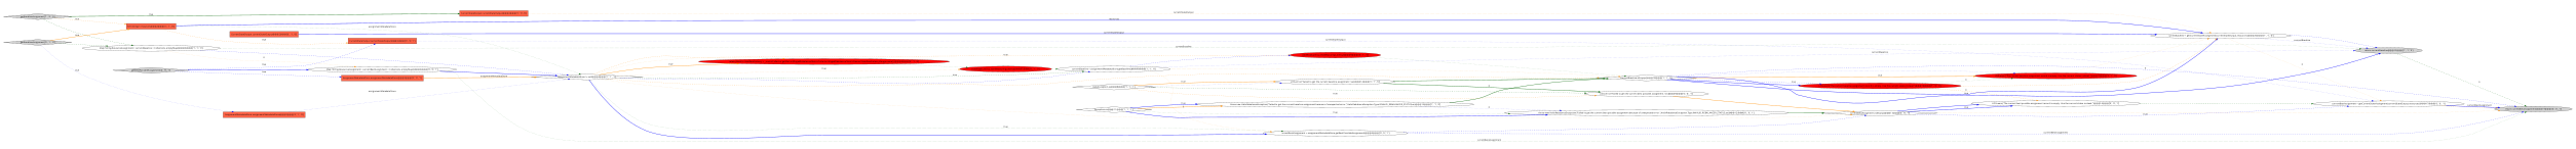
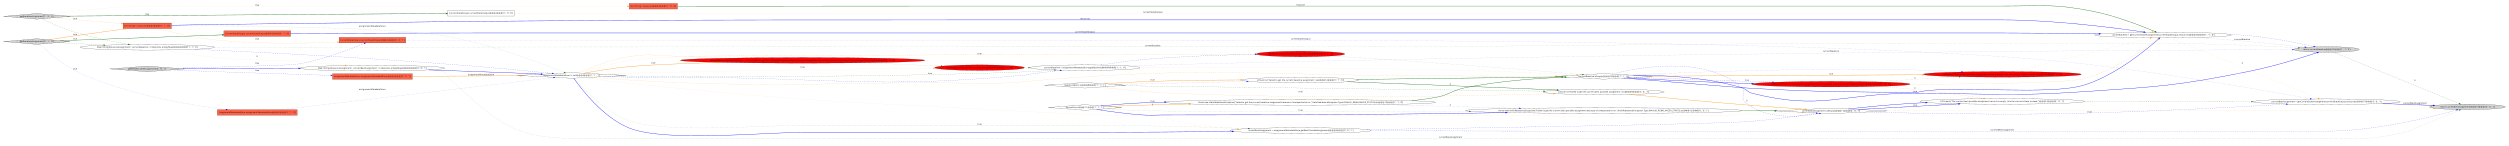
  digraph {
    fontname="Open Sans"
    rankdir=LR
    node [fillcolor=white fontname="Open Sans" shape=ellipse style=filled]
    edge [color=blue fontname="Open Sans" style=dotted]
    n1 [fillcolor=red label="stateReadLatency.endMeasuringLatency()@@@9@@@['0', '1', '0']"]
    n2 [label="currentBaseline.isEmpty()@@@18@@@['1', '1', '0']" shape=diamond]
    n3 [label="currentBestAssignment.isEmpty()@@@15@@@['0', '0', '1']" shape=diamond]
    n4 [label="currentBaseline = getCurrentStateAssingment(currentStateOutput,resources)@@@20@@@['1', '1', '0']"]
    n5 [fillcolor=lightgray label="return currentBaseline@@@22@@@['1', '1', '0']"]
    n6 [fillcolor=red label="LOG.warn(\"The current baseline assignment record is empty. Use the current states instead.\")@@@19@@@['0', '1', '0']"]
    n7 [fillcolor=red label="LOG.warn(\"The current baseline assignment record is empty. Use the current states instead.\")@@@16@@@['1', '0', '0']"]
    n8 [fillcolor=lightgray label="getBaselineAssignment['0', '1', '0']" shape=diamond]
    n9 [fillcolor=tomato label="CurrentStateOutput currentStateOutput@@@2@@@['0', '1', '0']" shape=box]
    n10 [label="Map<String,ResourceAssignment> currentBaseline = Collections.emptyMap()@@@3@@@['1', '1', '0']"]
    n11 [fillcolor=tomato label="AssignmentMetadataStore assignmentMetadataStore@@@2@@@['0', '1', '0']" shape=box]
    n12 [fillcolor=tomato label="Set<String> resources@@@2@@@['1', '1', '0']" shape=box]
    n13 [label="assignmentMetadataStore != null@@@4@@@['1', '1', '1']" shape=diamond]
    n14 [label="Map<String,ResourceAssignment> currentBestAssignment = Collections.emptyMap()@@@3@@@['0', '0', '1']"]
    n15 [fillcolor=tomato label="CurrentStateOutput currentStateOutput@@@2@@@['0', '0', '1']" shape=box]
    n16 [label="throw new HelixRebalanceException(\"Failed to get the current baseline assignment because of unexpected error.\",HelixRebalanceException.Type.INVALID_REBALANCER_STATUS,ex)@@@15@@@['1', '1', '0']"]
    n17 [label="throw new HelixRebalanceException(\"Failed to get the current best possible assignment because of unexpected error.\",HelixRebalanceException.Type.INVALID_REBALANCER_STATUS,ex)@@@12@@@['0', '0', '1']"]
    n18 [label="LOG.warn(\"The current best possible assignment record is empty. Use the current states instead.\")@@@16@@@['0', '0', '1']"]
    n19 [label="currentBestAssignment = getCurrentStateAssingment(currentStateOutput,resources)@@@17@@@['0', '0', '1']"]
    n20 [fillcolor=lightgray label="return currentBestAssignment@@@19@@@['0', '0', '1']"]
    n21 [label="LOG.error(\"Failed to get the current baseline assignment.\",ex)@@@12@@@['1', '1', '0']"]
    n22 [label="LOG.error(\"Failed to get the current best possible assignment.\",ex)@@@9@@@['0', '0', '1']"]
    n23 [label="currentBestAssignment = assignmentMetadataStore.getBestPossibleAssignment()@@@6@@@['0', '0', '1']"]
    n24 [fillcolor=red label="stateReadLatency.startMeasuringLatency()@@@7@@@['0', '1', '0']"]
    n25 [label="currentBaseline = assignmentMetadataStore.getBaseline()@@@8@@@['1', '1', '0']"]
    n26 [fillcolor=red label="LatencyMetric stateReadLatency = _metricCollector.getMetric(WagedRebalancerMetricCollector.WagedRebalancerMetricNames.StateReadLatencyGauge.name(),)@@@6@@@['0', '1', '0']"]
    n27 [fillcolor=tomato label="AssignmentMetadataStore assignmentMetadataStore@@@2@@@['0', '0', '1']" shape=box]
-   n28 [fillcolor=tomato label="CurrentStateOutput currentStateOutput@@@2@@@['1', '0', '0']" shape=box]
+   n28 [label="CurrentStateOutput currentStateOutput@@@2@@@['1', '0', '0']" shape=box]
    n29 [label="Exception ex@@@11@@@['1', '1', '1']" shape=diamond]
    n30 [fillcolor=lightgray label="getBestPossibleAssignment['0', '0', '1']" shape=diamond]
+   n31 [fillcolor=tomato label="Set<String> resources@@@2@@@['1', '0', '0']" shape=box]
    n32 [label="HelixException ex@@@8@@@['1', '1', '1']" shape=diamond]
    n33 [fillcolor=lightgray label="getBaselineAssignment['1', '0', '0']" shape=diamond]
    n1 -> n2 [color=darkgreen]
-   n2 -> n20 [label=0 style=dashed]
+   n2 -> n3 [label=0 style=dashed]
    n2 -> n4 [label=true style=bold]
    n2 -> n5 [style=bold]
    n2 -> n6
    n2 -> n6 [color=darkorange label=true style=bold]
    n2 -> n7 [style=bold]
    n2 -> n7 [label=true style=dashed]
    n3 -> n18 [style=bold]
    n3 -> n18 [label=true style=bold]
    n3 -> n19 [label=true style=dashed]
    n3 -> n20 [color=darkorange]
    n4 -> n5 [style=dashed]
    n4 -> n5 [label=currentBaseline]
    n4 -> n19 [color=darkorange label=0]
    n5 -> n20 [color=darkgreen label=0 style=dashed]
    n6 -> n4 [color=darkorange]
    n7 -> n4 [color=darkorange style=dashed]
    n7 -> n6 [color=darkgreen label=0]
    n7 -> n18 [color=darkorange label=0 style=dashed]
+   n8 -> n9 [color=darkgreen label=true style=bold]
    n8 -> n10 [color=darkgreen style=dashed]
    n8 -> n11 [label=true]
    n8 -> n12 [color=darkorange label=true style=bold]
    n9 -> n4 [label=currentStateOutput style=bold]
    n10 -> n5 [color=darkgreen label=currentBaseline]
    n10 -> n13 [style=dashed]
    n10 -> n14 [color=darkorange label=0]
    n11 -> n13 [label=assignmentMetadataStore]
    n12 -> n4 [label=resources style=bold]
    n12 -> n13 [color=darkgreen label=assignmentMetadataStore]
    n12 -> n15 [color=darkorange label=true style=dashed]
    n13 -> n1 [color=darkorange label=true style=dashed]
    n13 -> n2 [color=darkorange style=dashed]
    n13 -> n3 [color=darkorange]
    n13 -> n23 [color=darkgreen label=true]
    n13 -> n23 [style=bold]
    n13 -> n24 [color=darkorange label=true]
    n13 -> n25 [color=darkgreen label=true style=dashed]
    n13 -> n25 [style=dashed]
    n13 -> n26 [color=darkorange]
    n13 -> n26 [color=darkorange label=true style=bold]
    n14 -> n13 [style=bold]
    n14 -> n20 [color=darkgreen label=currentBestAssignment]
    n15 -> n19 [label=currentStateOutput]
    n16 -> n2 [color=darkgreen style=bold]
    n16 -> n17 [label=0]
    n17 -> n3 [color=darkgreen style=bold]
    n18 -> n19 [color=darkgreen style=dashed]
    n19 -> n20 [color=darkorange style=dashed]
    n19 -> n20 [label=currentBestAssignment style=bold]
    n21 -> n2 [color=darkgreen style=bold]
    n21 -> n22 [color=darkgreen label=0 style=bold]
    n22 -> n3 [color=darkorange style=bold]
    n23 -> n3 [style=dashed]
    n23 -> n20 [label=currentBestAssignment style=dashed]
    n24 -> n25 [color=darkgreen]
    n25 -> n1 [style=dashed]
    n25 -> n2 [color=darkorange]
    n25 -> n5 [label=currentBaseline]
    n25 -> n23 [color=darkorange label=0]
    n26 -> n24 [color=darkgreen]
    n27 -> n13 [color=darkorange label=assignmentMetadataStore style=bold]
    n28 -> n4 [color=darkorange label=currentStateOutput]
    n29 -> n16 [color=darkorange style=bold]
    n29 -> n16 [label=true style=bold]
    n29 -> n17 [style=bold]
    n29 -> n17 [color=darkgreen label=true]
    n30 -> n14 [style=bold]
    n30 -> n15 [label=true style=dashed]
    n30 -> n27 [label=true style=dashed]
+   n31 -> n4 [color=darkgreen label=resources style=bold]
    n32 -> n21 [color=darkorange label=true style=bold]
    n32 -> n21
    n32 -> n22 [color=darkgreen style=dashed]
    n32 -> n22 [color=darkorange label=true style=dashed]
    n33 -> n10 [color=darkgreen style=dashed]
    n33 -> n12 [color=darkorange label=true style=dashed]
    n33 -> n28 [color=darkgreen label=true style=bold]
+   n33 -> n31 [color=darkorange label=true]
  }
